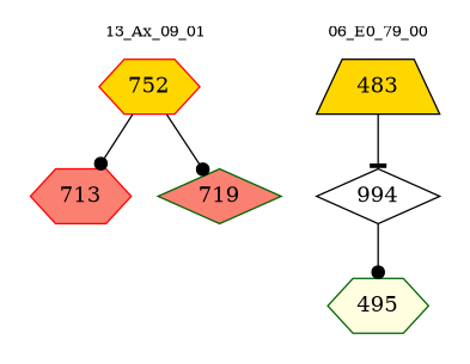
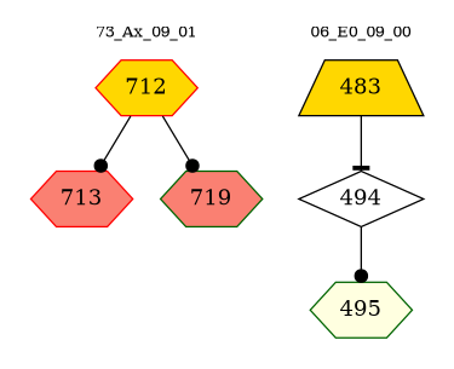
  digraph {
    node [color=red fillcolor=gold shape=hexagon style=filled]
    edge [arrowhead=dot color=black]
-   n1 [label=752]
+   n1 [label=712]
    n2 [fillcolor=salmon label=713]
-   n3 [color=darkgreen fillcolor=salmon label=719 shape=diamond]
+   n3 [color=darkgreen fillcolor=salmon label=719]
    n4 [color=black label=483 shape=trapezium]
-   n5 [color=black fillcolor=white label=994 shape=diamond]
+   n5 [color=black fillcolor=white label=494 shape=diamond]
    n6 [color=darkgreen fillcolor=lightyellow label=495]
    subgraph cluster_1 {
      color=white
      fontsize=10
-     label="13_Ax_09_01"
+     label="73_Ax_09_01"
      n1
      n2
      n3
    }
    subgraph cluster_2 {
      color=white
      fontsize=10
-     label="06_E0_79_00"
+     label="06_E0_09_00"
      n4
      n5
      n6
    }
    n1 -> n2
    n1 -> n3
    n4 -> n5 [arrowhead=tee]
    n5 -> n6
  }
